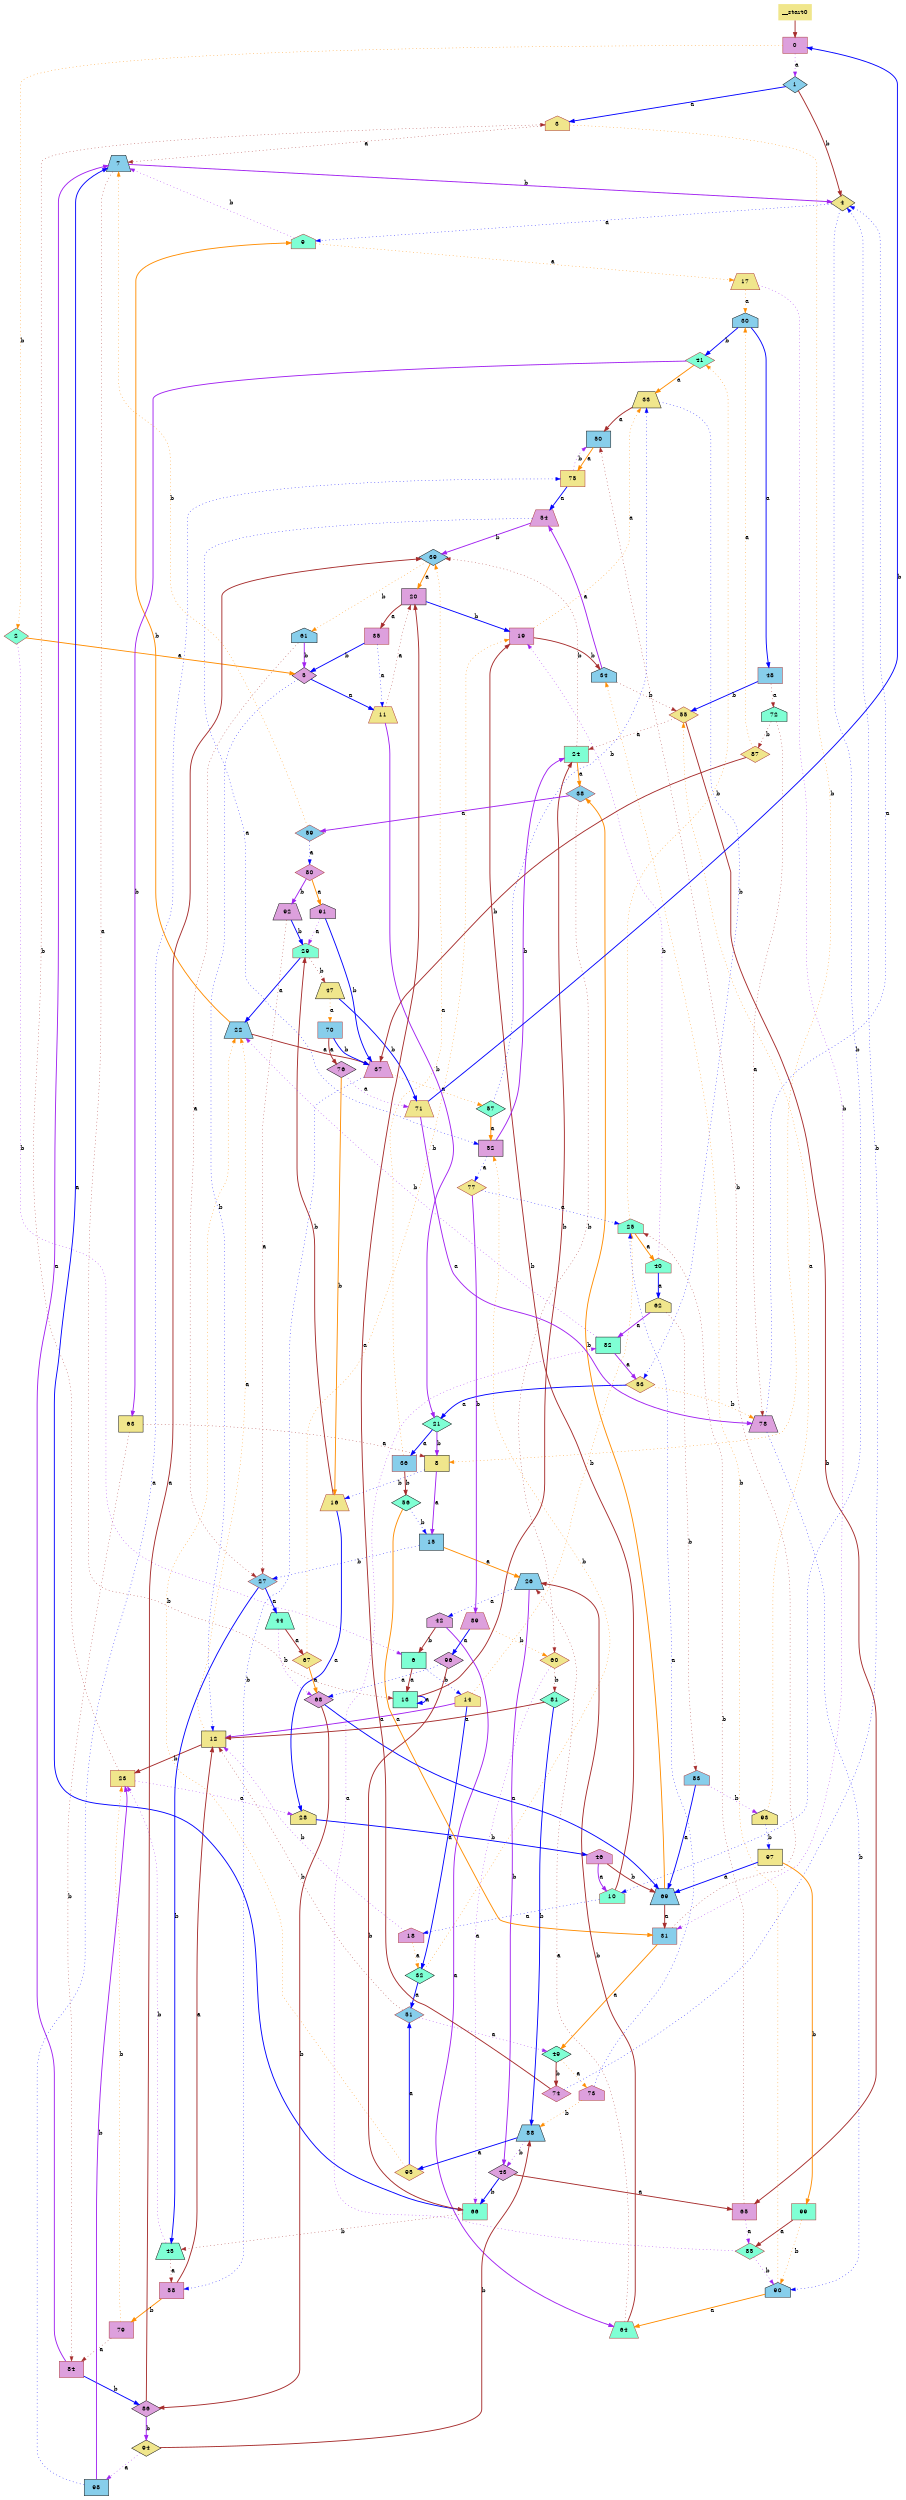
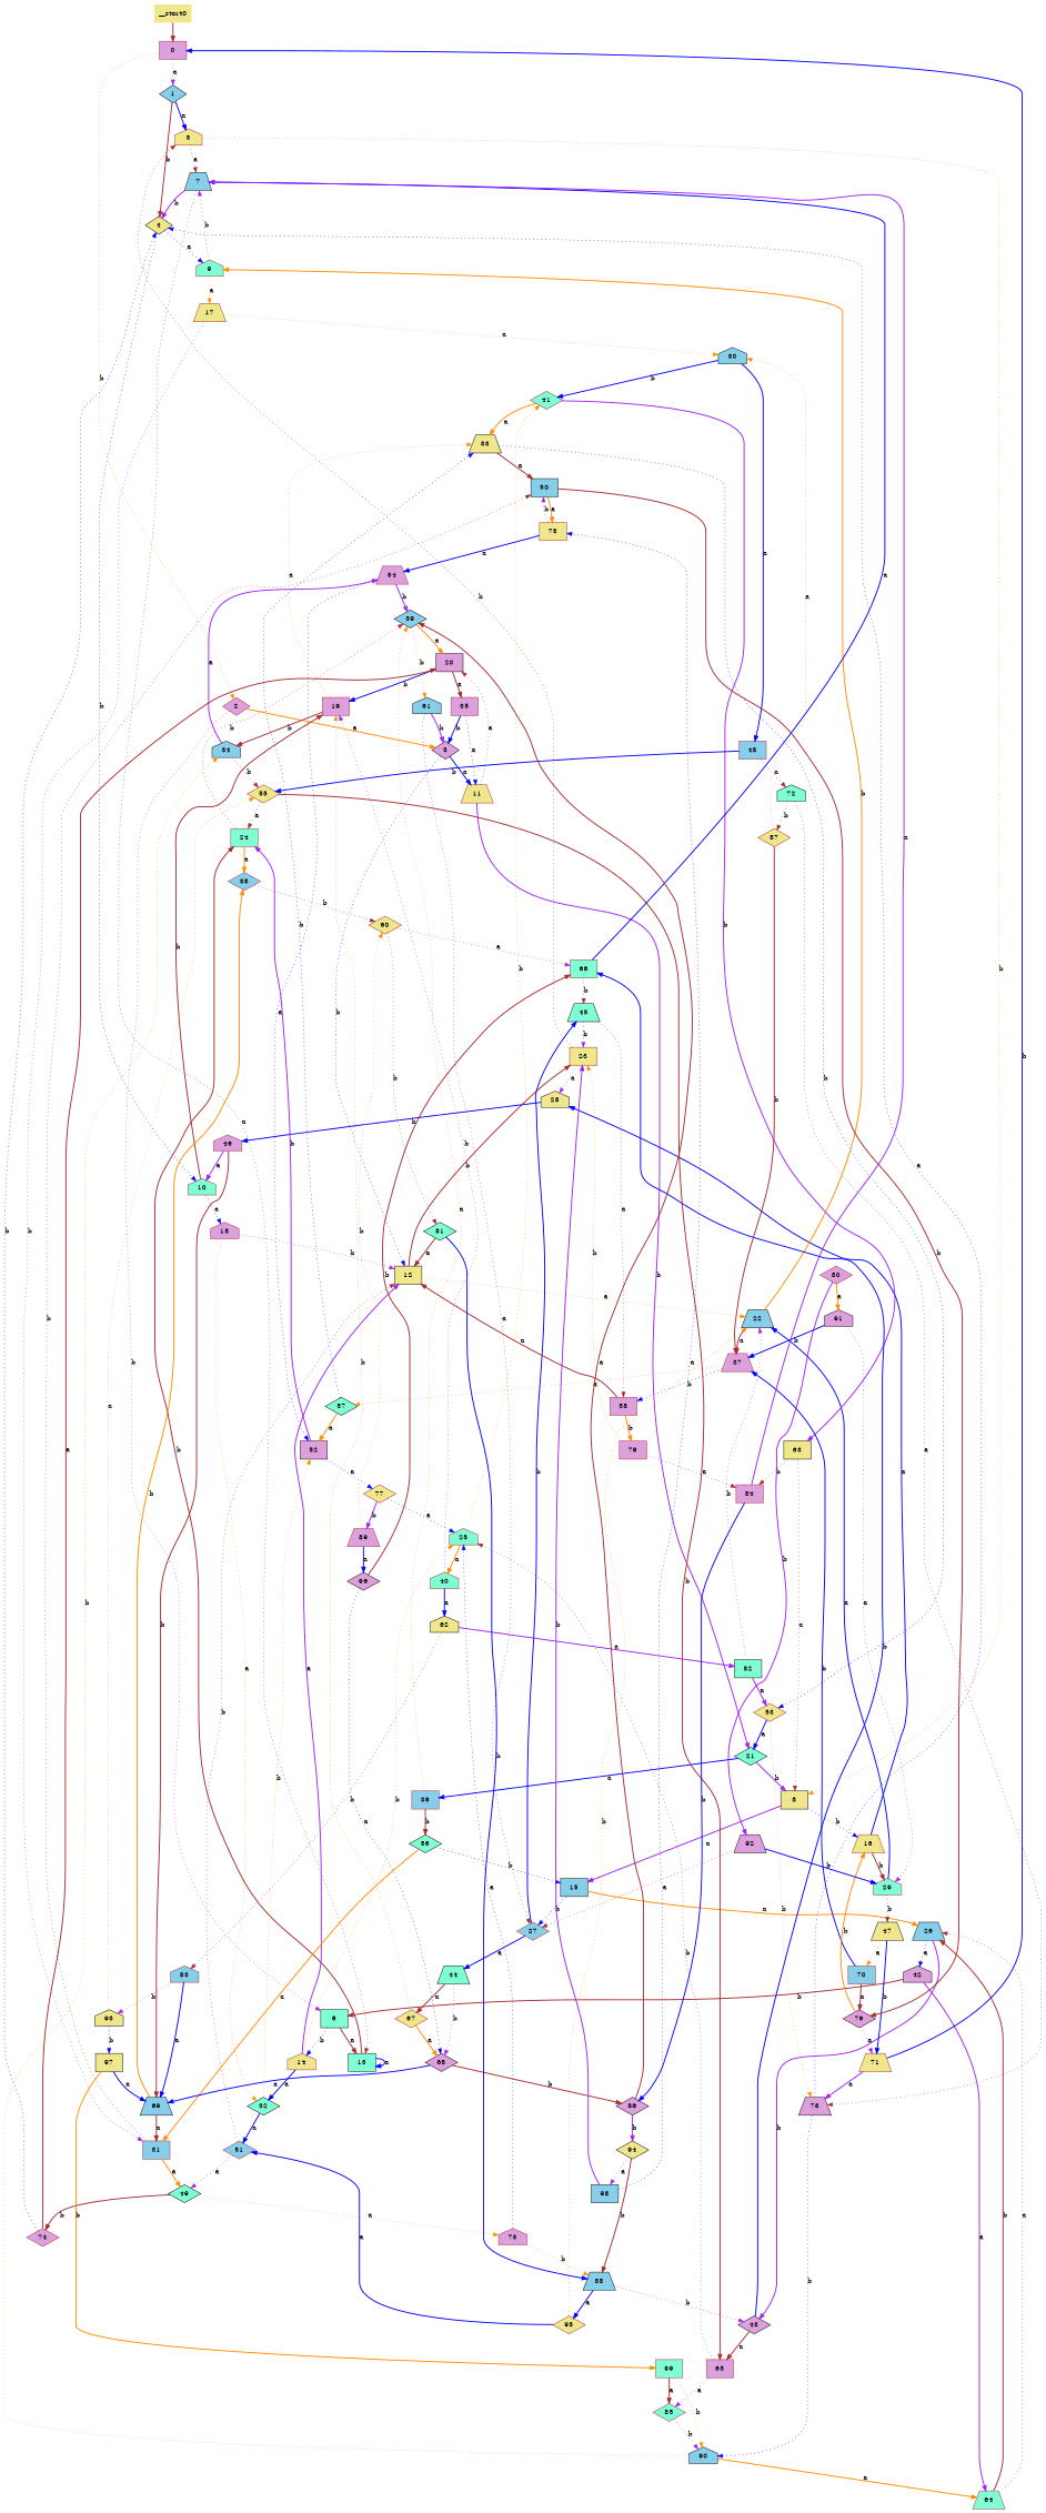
  digraph {
    node [color=brown fillcolor=plum shape=diamond style=filled]
    edge [color=blue style=bold]
    __start0 [color=black fillcolor=khaki shape=none]
    0 [shape=box]
    1 [color=black fillcolor=skyblue]
-   2 [fillcolor=aquamarine]
+   2
    3 [fillcolor=khaki shape=house]
    4 [color=black fillcolor=khaki]
    5 [color=black]
    6 [color=black fillcolor=aquamarine shape=box]
    7 [color=black fillcolor=skyblue shape=trapezium]
    8 [color=black fillcolor=khaki shape=box]
    9 [fillcolor=aquamarine shape=house]
    10 [fillcolor=aquamarine shape=house]
    11 [fillcolor=khaki shape=trapezium]
    12 [color=black fillcolor=khaki shape=box]
    13 [color=black fillcolor=aquamarine shape=box]
    14 [fillcolor=khaki shape=house]
    15 [color=black fillcolor=skyblue shape=box]
    16 [fillcolor=khaki shape=trapezium]
    17 [fillcolor=khaki shape=trapezium]
    18 [shape=house]
    19 [shape=box]
    20 [color=black shape=box]
    21 [color=black fillcolor=aquamarine]
    22 [color=black fillcolor=skyblue shape=trapezium]
    23 [fillcolor=khaki shape=box]
    24 [fillcolor=aquamarine shape=box]
    25 [fillcolor=aquamarine shape=house]
    32 [color=black fillcolor=aquamarine]
    26 [color=black fillcolor=skyblue shape=trapezium]
    27 [fillcolor=skyblue]
    28 [color=black fillcolor=khaki shape=house]
    29 [fillcolor=aquamarine shape=house]
    30 [color=black fillcolor=skyblue shape=house]
    31 [fillcolor=skyblue shape=box]
    33 [color=black fillcolor=khaki shape=trapezium]
    34 [color=black fillcolor=skyblue shape=house]
    35 [shape=box]
    36 [fillcolor=skyblue shape=box]
    37 [shape=trapezium]
    38 [fillcolor=skyblue]
    39 [color=black fillcolor=skyblue]
    40 [fillcolor=aquamarine shape=house]
    41 [fillcolor=aquamarine]
    42 [color=black shape=house]
    43 [color=black]
    44 [color=black fillcolor=aquamarine shape=trapezium]
    45 [color=black fillcolor=aquamarine shape=trapezium]
    46 [shape=house]
    47 [color=black fillcolor=khaki shape=trapezium]
    48 [fillcolor=skyblue shape=box]
    49 [color=black fillcolor=aquamarine]
    50 [color=black fillcolor=skyblue shape=box]
    51 [fillcolor=skyblue]
    52 [color=black shape=box]
    53 [fillcolor=khaki]
    54 [shape=trapezium]
    55 [fillcolor=khaki]
    56 [color=black fillcolor=aquamarine]
    57 [color=black fillcolor=aquamarine]
    58 [shape=box]
-   59 [fillcolor=skyblue]
    60 [fillcolor=khaki]
    61 [color=black fillcolor=skyblue shape=house]
    62 [color=black fillcolor=khaki shape=house]
    63 [color=black fillcolor=khaki shape=box]
    64 [fillcolor=aquamarine shape=trapezium]
    65 [shape=box]
    66 [fillcolor=aquamarine shape=box]
    67 [fillcolor=khaki]
    68 [color=black]
    69 [color=black fillcolor=skyblue shape=trapezium]
    70 [fillcolor=skyblue shape=box]
    71 [fillcolor=khaki shape=trapezium]
    72 [color=black fillcolor=aquamarine shape=house]
    73 [shape=house]
    74
    75 [fillcolor=khaki shape=box]
    76 [color=black]
    77 [fillcolor=khaki]
    78 [color=black shape=trapezium]
    79 [shape=box]
    80
    81 [color=black fillcolor=aquamarine]
    82 [color=black fillcolor=aquamarine shape=box]
    83 [fillcolor=skyblue shape=house]
    84 [shape=box]
    85 [fillcolor=aquamarine]
    86 [color=black]
    87 [fillcolor=khaki]
    88 [color=black fillcolor=skyblue shape=trapezium]
    89 [shape=trapezium]
    90 [color=black fillcolor=skyblue shape=house]
    91 [color=black shape=house]
    92 [color=black shape=trapezium]
    93 [color=black fillcolor=khaki shape=house]
    94 [color=black fillcolor=khaki]
    95 [fillcolor=khaki]
    96 [color=black]
    97 [color=black fillcolor=khaki shape=box]
    98 [color=black fillcolor=skyblue shape=box]
    99 [fillcolor=aquamarine shape=box]
    __start0 -> 0 [color=brown]
    0 -> 1 [color=purple label=a style=dotted]
    0 -> 2 [color=darkorange label=b style=dotted]
    1 -> 3 [label=a]
    1 -> 4 [color=brown label=b]
    2 -> 5 [color=darkorange label=a]
    2 -> 6 [color=purple label=b style=dotted]
    3 -> 7 [color=brown label=a style=dotted]
    3 -> 8 [color=darkorange label=b style=dotted]
    4 -> 9 [label=a style=dotted]
    4 -> 10 [label=b style=dotted]
    5 -> 11 [label=a]
    5 -> 12 [label=b style=dotted]
    6 -> 13 [color=brown label=a]
    6 -> 14 [label=b style=dotted]
    7 -> 4 [color=purple label=b]
    7 -> 13 [color=brown label=a style=dotted]
    8 -> 15 [color=purple label=a]
    8 -> 16 [label=b style=dotted]
    9 -> 7 [color=purple label=b style=dotted]
    9 -> 17 [color=darkorange label=a style=dotted]
    10 -> 18 [label=a style=dotted]
    10 -> 19 [color=brown label=b]
    11 -> 20 [color=brown label=a style=dotted]
    11 -> 21 [color=purple label=b]
    12 -> 22 [color=darkorange label=a style=dotted]
    12 -> 23 [color=brown label=b]
    13 -> 13 [label=a]
    13 -> 24 [color=brown label=b]
    14 -> 12 [color=purple label=a]
    14 -> 25 [color=darkorange label=b style=dotted]
    14 -> 32 [label=a]
    15 -> 26 [color=darkorange label=a]
    15 -> 27 [label=b style=dotted]
    16 -> 28 [label=a]
    16 -> 29 [color=brown label=b]
    17 -> 30 [color=darkorange label=a style=dotted]
    17 -> 31 [color=purple label=b style=dotted]
    18 -> 12 [color=purple label=b style=dotted]
    18 -> 32 [color=darkorange label=a style=dotted]
    19 -> 33 [color=darkorange label=a style=dotted]
    19 -> 34 [color=brown label=b]
    20 -> 19 [label=b]
    20 -> 35 [color=brown label=a]
    21 -> 8 [color=purple label=b]
    21 -> 36 [label=a]
    22 -> 9 [color=darkorange label=b]
    22 -> 37 [color=brown label=a]
    23 -> 3 [color=brown label=b style=dotted]
    23 -> 28 [color=purple label=a style=dotted]
    24 -> 38 [color=darkorange label=a]
    24 -> 39 [color=brown label=b style=dotted]
    25 -> 40 [color=darkorange label=a]
    25 -> 41 [color=darkorange label=b style=dotted]
    32 -> 51 [label=a]
    32 -> 52 [color=darkorange label=b style=dotted]
    26 -> 42 [label=a style=dotted]
    26 -> 43 [color=purple label=b]
    27 -> 44 [label=a]
    27 -> 45 [label=b]
    28 -> 46 [label=b]
    29 -> 22 [label=a]
    29 -> 47 [color=brown label=b style=dotted]
    30 -> 41 [label=b]
    30 -> 48 [label=a]
    31 -> 49 [color=darkorange label=a]
    31 -> 50 [color=brown label=b style=dotted]
    33 -> 50 [color=brown label=a]
    33 -> 53 [label=b style=dotted]
    34 -> 54 [color=purple label=a]
    34 -> 55 [color=brown label=b style=dotted]
    35 -> 5 [label=b]
    35 -> 11 [label=a style=dotted]
    36 -> 39 [color=darkorange label=a style=dotted]
    36 -> 56 [color=brown label=b]
    37 -> 57 [color=darkorange label=a style=dotted]
    37 -> 58 [label=b style=dotted]
-   38 -> 59 [color=purple label=a]
    38 -> 60 [color=brown label=b style=dotted]
    39 -> 20 [color=darkorange label=a]
    39 -> 61 [color=darkorange label=b style=dotted]
    40 -> 19 [color=purple label=b style=dotted]
    40 -> 62 [label=a]
    41 -> 33 [color=darkorange label=a]
    41 -> 63 [color=purple label=b]
    42 -> 6 [color=brown label=b]
    42 -> 64 [color=purple label=a]
    43 -> 65 [color=brown label=a]
    43 -> 66 [label=b]
    44 -> 67 [color=brown label=a]
    44 -> 68 [color=purple label=b style=dotted]
    45 -> 23 [color=purple label=b style=dotted]
    45 -> 58 [color=brown label=a style=dotted]
    46 -> 10 [color=purple label=a]
    46 -> 69 [color=brown label=b]
    47 -> 70 [color=darkorange label=a style=dotted]
    47 -> 71 [label=b]
    48 -> 55 [label=b]
    48 -> 72 [color=brown label=a style=dotted]
    49 -> 73 [color=darkorange label=a style=dotted]
    49 -> 74 [color=brown label=b]
    50 -> 75 [color=darkorange label=a]
+   50 -> 76 [color=brown label=b]
    51 -> 12 [color=brown label=b style=dotted]
    51 -> 49 [color=purple label=a style=dotted]
    52 -> 24 [color=purple label=b]
    52 -> 77 [label=a style=dotted]
    53 -> 21 [label=a]
    53 -> 78 [color=darkorange label=b style=dotted]
    54 -> 39 [color=purple label=b]
    54 -> 52 [label=a style=dotted]
    55 -> 24 [color=brown label=a style=dotted]
    55 -> 65 [color=brown label=b]
    56 -> 15 [label=b style=dotted]
    56 -> 31 [color=darkorange label=a]
    57 -> 33 [label=b style=dotted]
    57 -> 52 [color=darkorange label=a]
    58 -> 12 [color=brown label=a]
    58 -> 79 [color=darkorange label=b]
-   59 -> 7 [color=darkorange label=b style=dotted]
-   59 -> 80 [label=a style=dotted]
    60 -> 66 [color=purple label=a style=dotted]
    60 -> 81 [color=brown label=b style=dotted]
    61 -> 5 [color=purple label=b]
    61 -> 27 [color=brown label=a style=dotted]
    62 -> 82 [color=purple label=a]
    62 -> 83 [color=brown label=b style=dotted]
    63 -> 8 [color=brown label=a style=dotted]
    63 -> 84 [color=brown label=b style=dotted]
    64 -> 26 [color=brown label=a style=dotted]
    64 -> 26 [color=brown label=b]
    65 -> 25 [color=brown label=b style=dotted]
    65 -> 85 [color=purple label=a style=dotted]
    66 -> 7 [label=a]
    66 -> 45 [color=brown label=b style=dotted]
    67 -> 19 [color=darkorange label=b style=dotted]
    67 -> 68 [color=darkorange label=a]
    68 -> 69 [label=a]
    68 -> 86 [color=brown label=b]
    69 -> 31 [color=brown label=a]
    69 -> 38 [color=darkorange label=b]
    70 -> 37 [label=b]
    70 -> 76 [color=brown label=a]
    71 -> 0 [label=b]
    71 -> 78 [color=purple label=a]
    72 -> 78 [color=brown label=a style=dotted]
    72 -> 87 [color=brown label=b style=dotted]
    73 -> 25 [label=a style=dotted]
    73 -> 88 [color=darkorange label=b style=dotted]
    74 -> 4 [label=b style=dotted]
    74 -> 20 [color=brown label=a]
    75 -> 50 [color=purple label=b style=dotted]
    75 -> 54 [label=a]
    76 -> 16 [color=darkorange label=b]
    76 -> 71 [color=purple label=a style=dotted]
    77 -> 25 [label=a style=dotted]
    77 -> 89 [color=purple label=b]
    78 -> 4 [label=a style=dotted]
    78 -> 90 [label=b style=dotted]
    79 -> 23 [color=darkorange label=b style=dotted]
    79 -> 84 [color=brown label=a style=dotted]
    80 -> 91 [color=darkorange label=a]
    80 -> 92 [color=purple label=b]
    81 -> 12 [color=brown label=a]
    81 -> 88 [label=b]
    82 -> 22 [color=purple label=b style=dotted]
    82 -> 53 [color=purple label=a]
    83 -> 69 [label=a]
    83 -> 93 [color=purple label=b style=dotted]
    84 -> 7 [color=purple label=a]
    84 -> 86 [label=b]
-   85 -> 82 [color=purple label=a style=dotted]
    85 -> 90 [color=purple label=b style=dotted]
    86 -> 39 [color=brown label=a]
    86 -> 94 [color=purple label=b]
    87 -> 30 [color=darkorange label=a style=dotted]
    87 -> 37 [color=brown label=b]
    88 -> 43 [color=purple label=b style=dotted]
    88 -> 95 [label=a]
    89 -> 60 [color=darkorange label=b style=dotted]
    89 -> 96 [label=a]
    90 -> 34 [color=darkorange label=b style=dotted]
    90 -> 64 [color=darkorange label=a]
    91 -> 29 [color=purple label=a style=dotted]
    91 -> 37 [label=b]
    92 -> 27 [color=brown label=a style=dotted]
    92 -> 29 [label=b]
    93 -> 55 [color=darkorange label=a style=dotted]
    93 -> 97 [label=b style=dotted]
    94 -> 88 [color=brown label=b]
    94 -> 98 [color=purple label=a style=dotted]
    95 -> 22 [color=darkorange label=b style=dotted]
    95 -> 51 [label=a]
    96 -> 66 [color=brown label=b]
    96 -> 68 [label=a style=dotted]
    97 -> 69 [label=a]
    97 -> 99 [color=darkorange label=b]
    98 -> 23 [color=purple label=b]
    98 -> 75 [label=a style=dotted]
    99 -> 85 [color=brown label=a]
    99 -> 90 [color=darkorange label=b style=dotted]
  }
